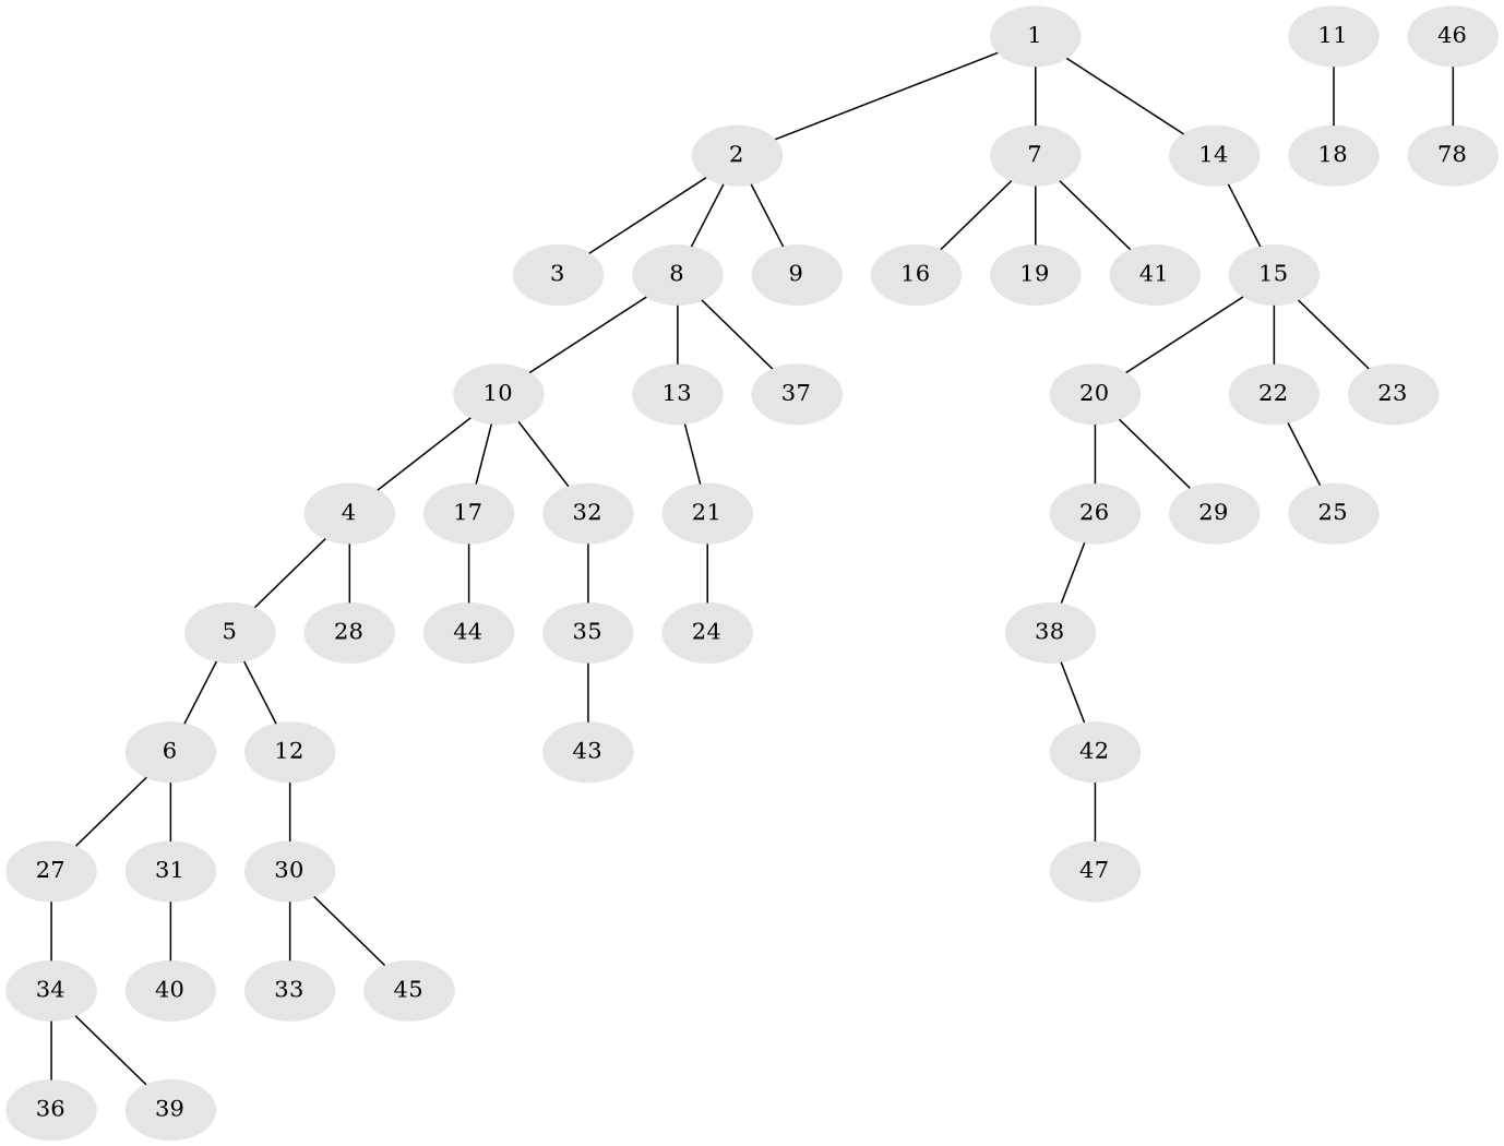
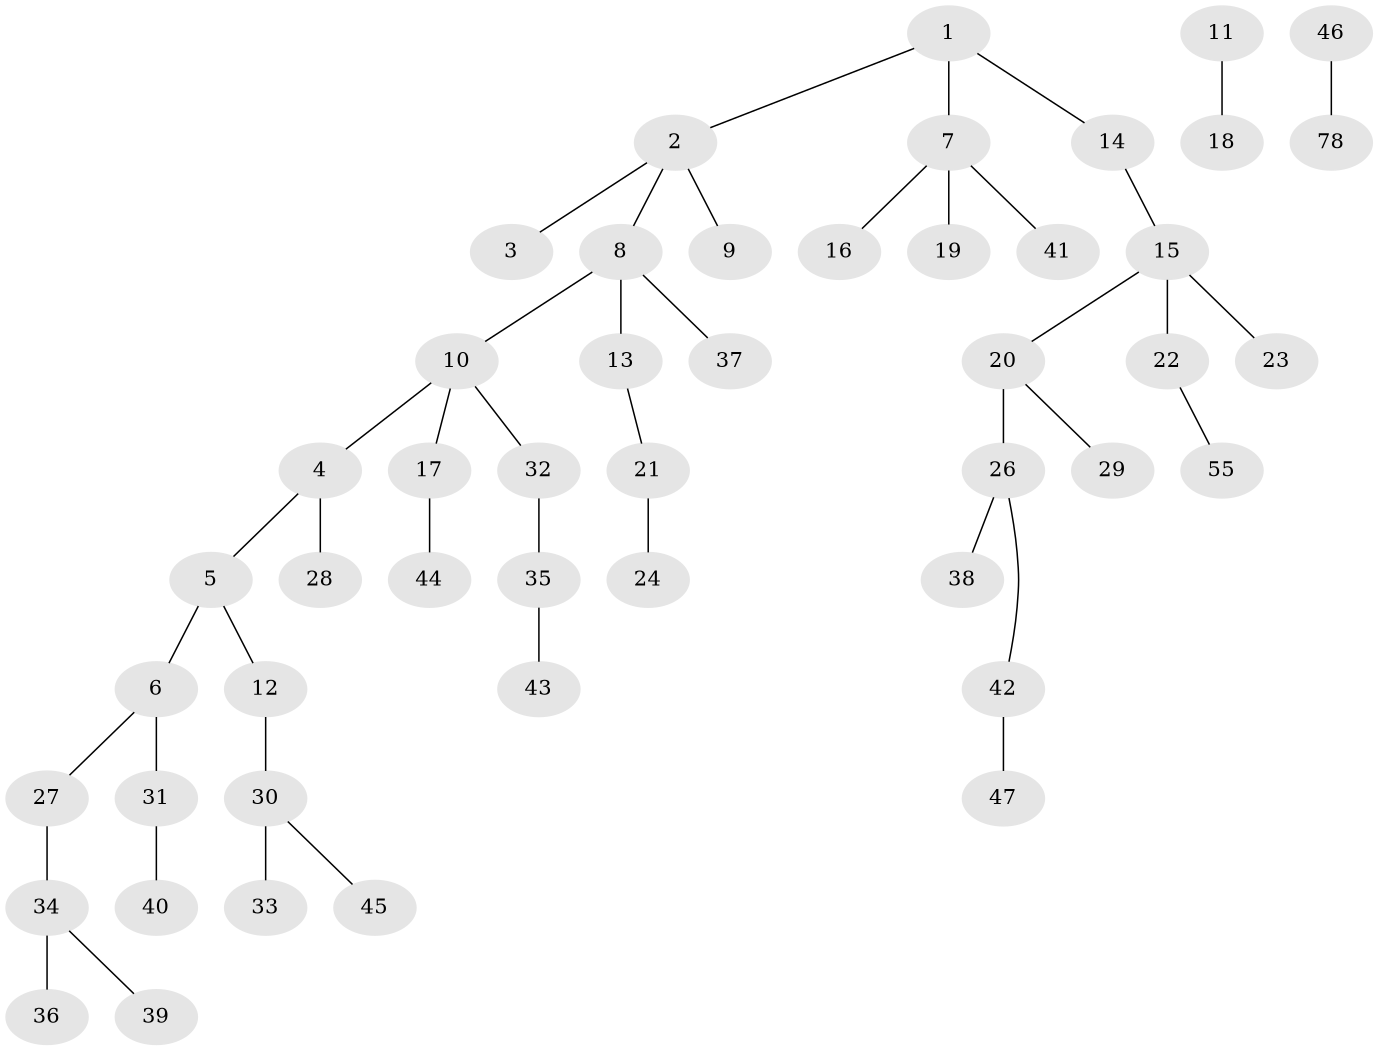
  graph {
    node [color=gray90 style=filled]
    edge [weight=1.0]
    1
    2
    7
    14
    3
    8
    9
    16
    19
    41
    15
    10
    13
    37
    4
    5
    28
    6
    12
    27
    31
    30
    34
    40
    17
    32
    21
    11
    18
    44
    35
    33
    45
    24
    20
    22
    23
    26
    29
-   25
+   25 [label=55]
    38
    n42 [label=78]
    46
    42
    36
    39
    43
    47
    1 -- 2
    1 -- 7
    1 -- 14
    2 -- 3
    2 -- 8
    2 -- 9
    7 -- 16
    7 -- 19
    7 -- 41
    14 -- 15
    8 -- 10
    8 -- 13
    8 -- 37
    15 -- 20
    15 -- 22 [weight=2.0]
    15 -- 23
    10 -- 4
    10 -- 17
    10 -- 32
    13 -- 21
    4 -- 5
    4 -- 28 [weight=4.0]
    5 -- 6
    5 -- 12
    6 -- 27
    6 -- 31
    12 -- 30
    27 -- 34
    31 -- 40 [weight=2.0]
    30 -- 33
    30 -- 45
    34 -- 36 [weight=2.0]
    34 -- 39
    17 -- 44
    32 -- 35
    21 -- 24
    11 -- 18
    35 -- 43
    20 -- 26 [weight=4.0]
    20 -- 29
    22 -- 25
    26 -- 38
-   38 -- 42
+   26 -- 42
    46 -- n42
    42 -- 47
  }
